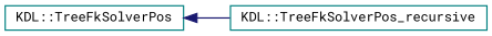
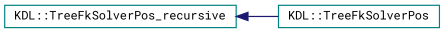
  digraph {
    rankdir=LR
    fontname="Roboto Mono"
    node [color=teal fillcolor=white fontname="Roboto Mono" fontsize=10 shape=record style=filled]
    n1 [height=0.2 label="KDL::TreeFkSolverPos" width=0.4]
    n2 [height=0.2 label="KDL::TreeFkSolverPos_recursive" width=0.4]
-   n1 -> n2 [color=midnightblue dir=back fontname="Roboto Mono" fontsize=10 labelfontname=Helvetica labelfontsize=10 style=solid]
+   n2 -> n1 [color=midnightblue dir=back fontname="Roboto Mono" fontsize=10 labelfontname=Helvetica labelfontsize=10 style=solid]
  }
